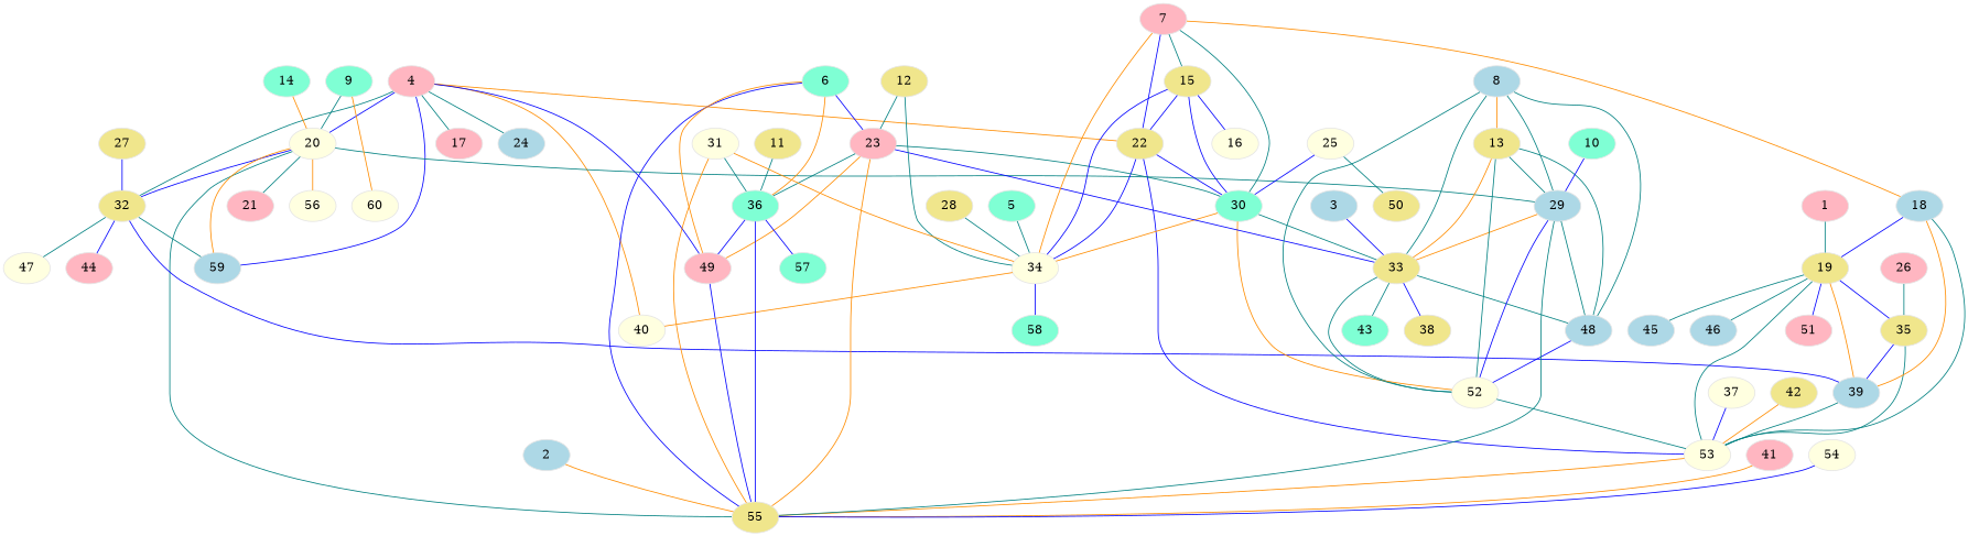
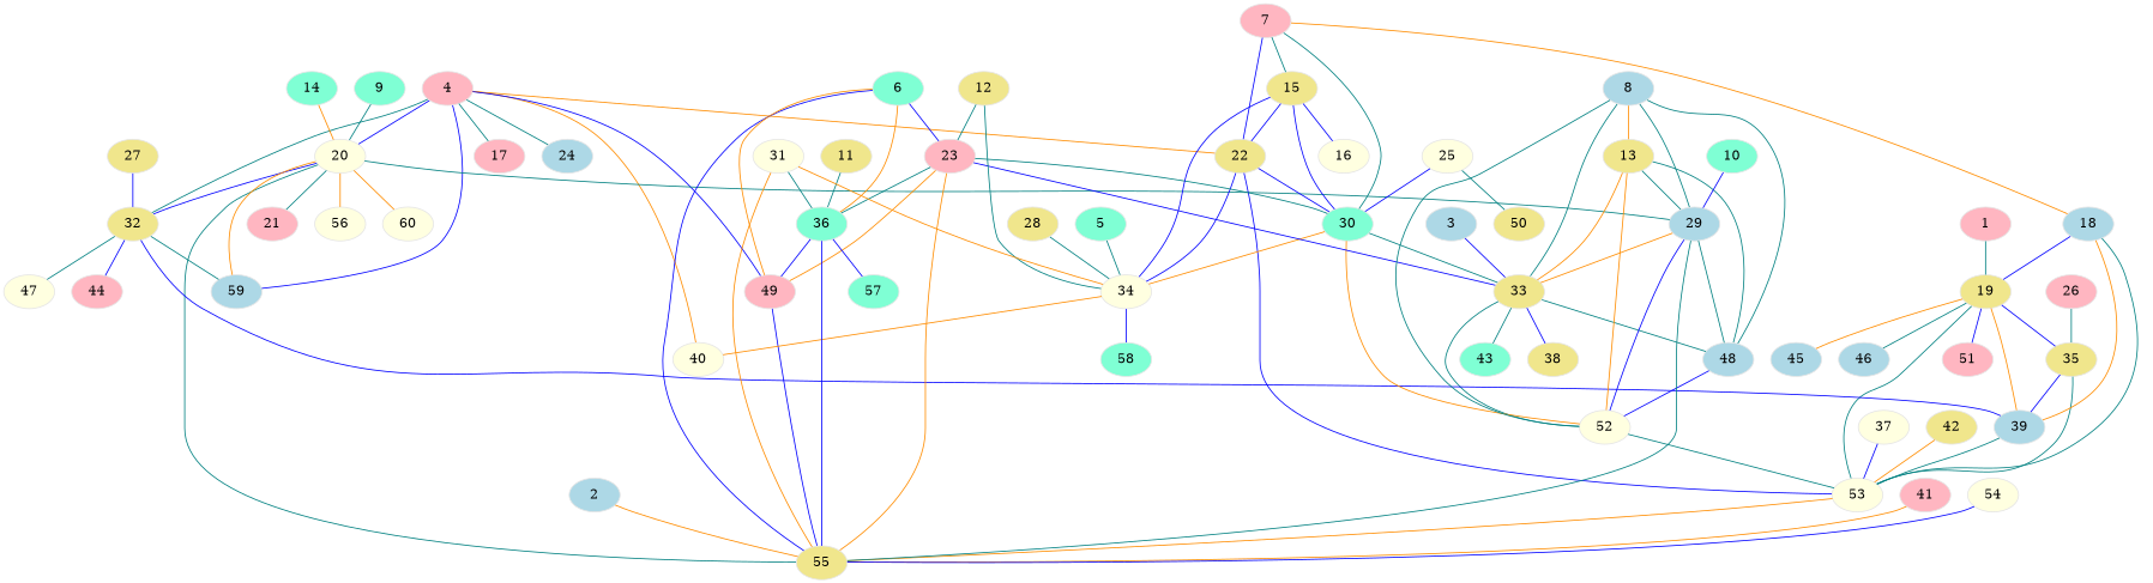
  graph {
    node [color=gray90 fillcolor=khaki style=filled]
    edge [color=teal weight=1.0]
    1 [fillcolor=lightpink]
    19
    35
    39 [fillcolor=lightblue]
    53 [fillcolor=lightyellow]
    45 [fillcolor=lightblue]
    46 [fillcolor=lightblue]
    51 [fillcolor=lightpink]
    2 [fillcolor=lightblue]
    55
    3 [fillcolor=lightblue]
    33
    48 [fillcolor=lightblue]
    52 [fillcolor=lightyellow]
    38
    43 [fillcolor=aquamarine]
    4 [fillcolor=lightpink]
    17 [fillcolor=lightpink]
    20 [fillcolor=lightyellow]
    22
    24 [fillcolor=lightblue]
    32
    40 [fillcolor=lightyellow]
    49 [fillcolor=lightpink]
    59 [fillcolor=lightblue]
    29 [fillcolor=lightblue]
    21 [fillcolor=lightpink]
    56 [fillcolor=lightyellow]
    60 [fillcolor=lightyellow]
    34 [fillcolor=lightyellow]
    30 [fillcolor=aquamarine]
    44 [fillcolor=lightpink]
    47 [fillcolor=lightyellow]
    5 [fillcolor=aquamarine]
    58 [fillcolor=aquamarine]
    6 [fillcolor=aquamarine]
    23 [fillcolor=lightpink]
    36 [fillcolor=aquamarine]
    57 [fillcolor=aquamarine]
    7 [fillcolor=lightpink]
    15
    18 [fillcolor=lightblue]
    16 [fillcolor=lightyellow]
    8 [fillcolor=lightblue]
    13
    9 [fillcolor=aquamarine]
    10 [fillcolor=aquamarine]
    11
    12
    14 [fillcolor=aquamarine]
    25 [fillcolor=lightyellow]
    50
    26 [fillcolor=lightpink]
    27
    28
    31 [fillcolor=lightyellow]
    37 [fillcolor=lightyellow]
    41 [fillcolor=lightpink]
    42
    54 [fillcolor=lightyellow]
    1 -- 19
    19 -- 35 [color=blue weight=2.0]
    19 -- 39 [color=darkorange]
    19 -- 53
-   19 -- 45
+   19 -- 45 [color=darkorange]
    19 -- 46
    19 -- 51 [color=blue]
    35 -- 39 [color=blue weight=2.0]
    35 -- 53 [weight=2.0]
    39 -- 53
    53 -- 55 [color=darkorange]
    2 -- 55 [color=darkorange]
    3 -- 33 [color=blue]
    33 -- 48
    33 -- 52
    33 -- 38 [color=blue]
    33 -- 43
    48 -- 52 [color=blue]
    52 -- 53
    4 -- 17
    4 -- 20 [color=blue weight=4.0]
    4 -- 22 [color=darkorange]
    4 -- 24
    4 -- 32 [weight=2.0]
    4 -- 40 [color=darkorange]
    4 -- 49 [color=blue]
    4 -- 59 [color=blue weight=2.0]
    20 -- 55
    20 -- 32 [color=blue weight=2.0]
    20 -- 59 [color=darkorange weight=2.0]
    20 -- 29
    20 -- 21
    20 -- 56 [color=darkorange]
-   9 -- 60 [color=darkorange]
+   20 -- 60 [color=darkorange]
    22 -- 53 [color=blue]
    22 -- 34 [color=blue weight=2.0]
    22 -- 30 [color=blue weight=2.0]
    32 -- 39 [color=blue]
    32 -- 59
    32 -- 44 [color=blue]
    32 -- 47
    49 -- 55 [color=blue]
    29 -- 55
    29 -- 33 [color=darkorange]
    29 -- 48
    29 -- 52 [color=blue]
    34 -- 40 [color=darkorange]
    34 -- 58 [color=blue]
    30 -- 33
    30 -- 52 [color=darkorange]
    30 -- 34 [color=darkorange]
    5 -- 34
    6 -- 55 [color=blue]
    6 -- 49 [color=darkorange]
    6 -- 23 [color=blue]
    6 -- 36 [color=darkorange weight=2.0]
    23 -- 55 [color=darkorange]
    23 -- 33 [color=blue]
    23 -- 49 [color=darkorange]
    23 -- 30
    23 -- 36 [weight=2.0]
    36 -- 55 [color=blue weight=2.0]
    36 -- 49 [color=blue weight=2.0]
    36 -- 57 [color=blue]
    7 -- 22 [color=blue weight=2.0]
-   7 -- 34 [color=darkorange]
    7 -- 30
    7 -- 15
    7 -- 18 [color=darkorange]
    15 -- 22 [color=blue weight=2.0]
    15 -- 34 [color=blue]
    15 -- 30 [color=blue]
    15 -- 16 [color=blue]
    18 -- 19 [color=blue]
    18 -- 39 [color=darkorange]
    18 -- 53
    8 -- 33
    8 -- 48
    8 -- 52
    8 -- 29
    8 -- 13 [color=darkorange]
    13 -- 33 [color=darkorange]
    13 -- 48
-   13 -- 52
+   13 -- 52 [color=darkorange]
    13 -- 29
    9 -- 20
    10 -- 29 [color=blue]
    11 -- 36
    12 -- 34
    12 -- 23
    14 -- 20 [color=darkorange]
    25 -- 30 [color=blue]
    25 -- 50
    26 -- 35
    27 -- 32 [color=blue]
    28 -- 34
    31 -- 55 [color=darkorange]
    31 -- 34 [color=darkorange]
    31 -- 36
    37 -- 53 [color=blue]
    41 -- 55 [color=darkorange]
    42 -- 53 [color=darkorange]
    54 -- 55 [color=blue]
  }
